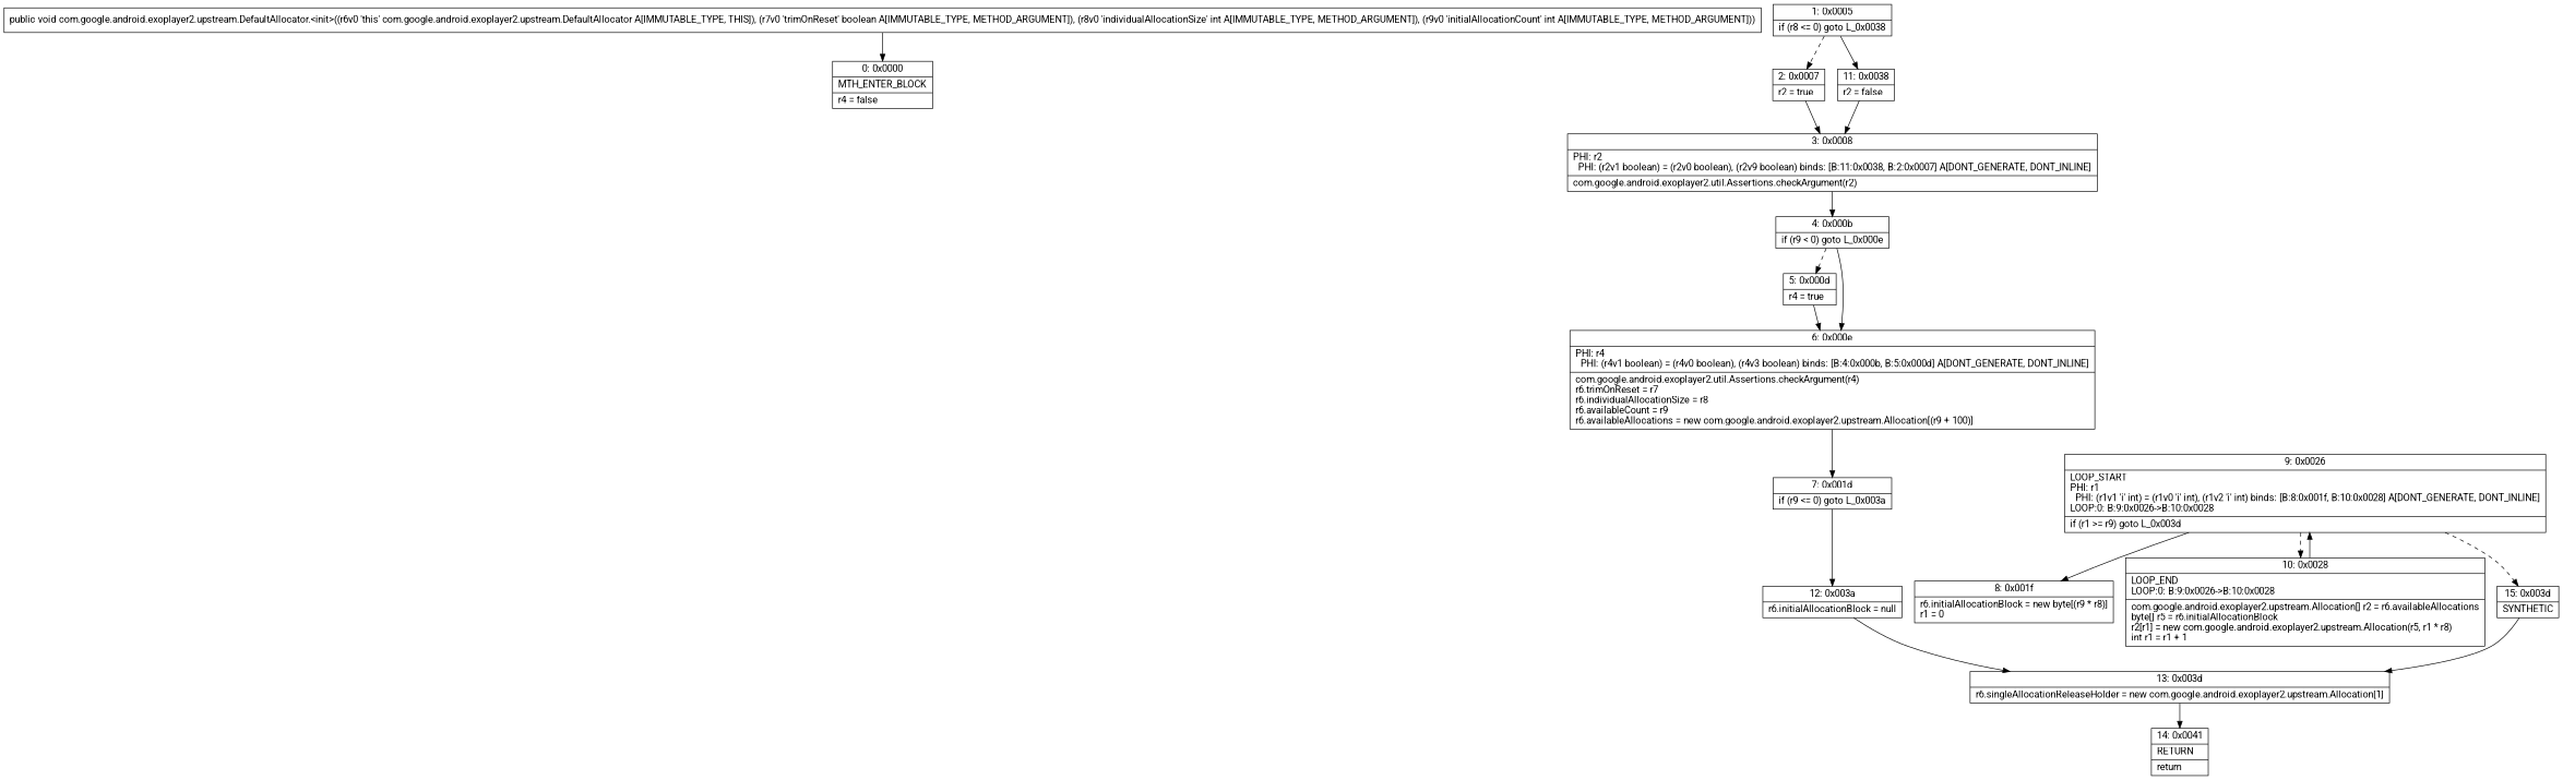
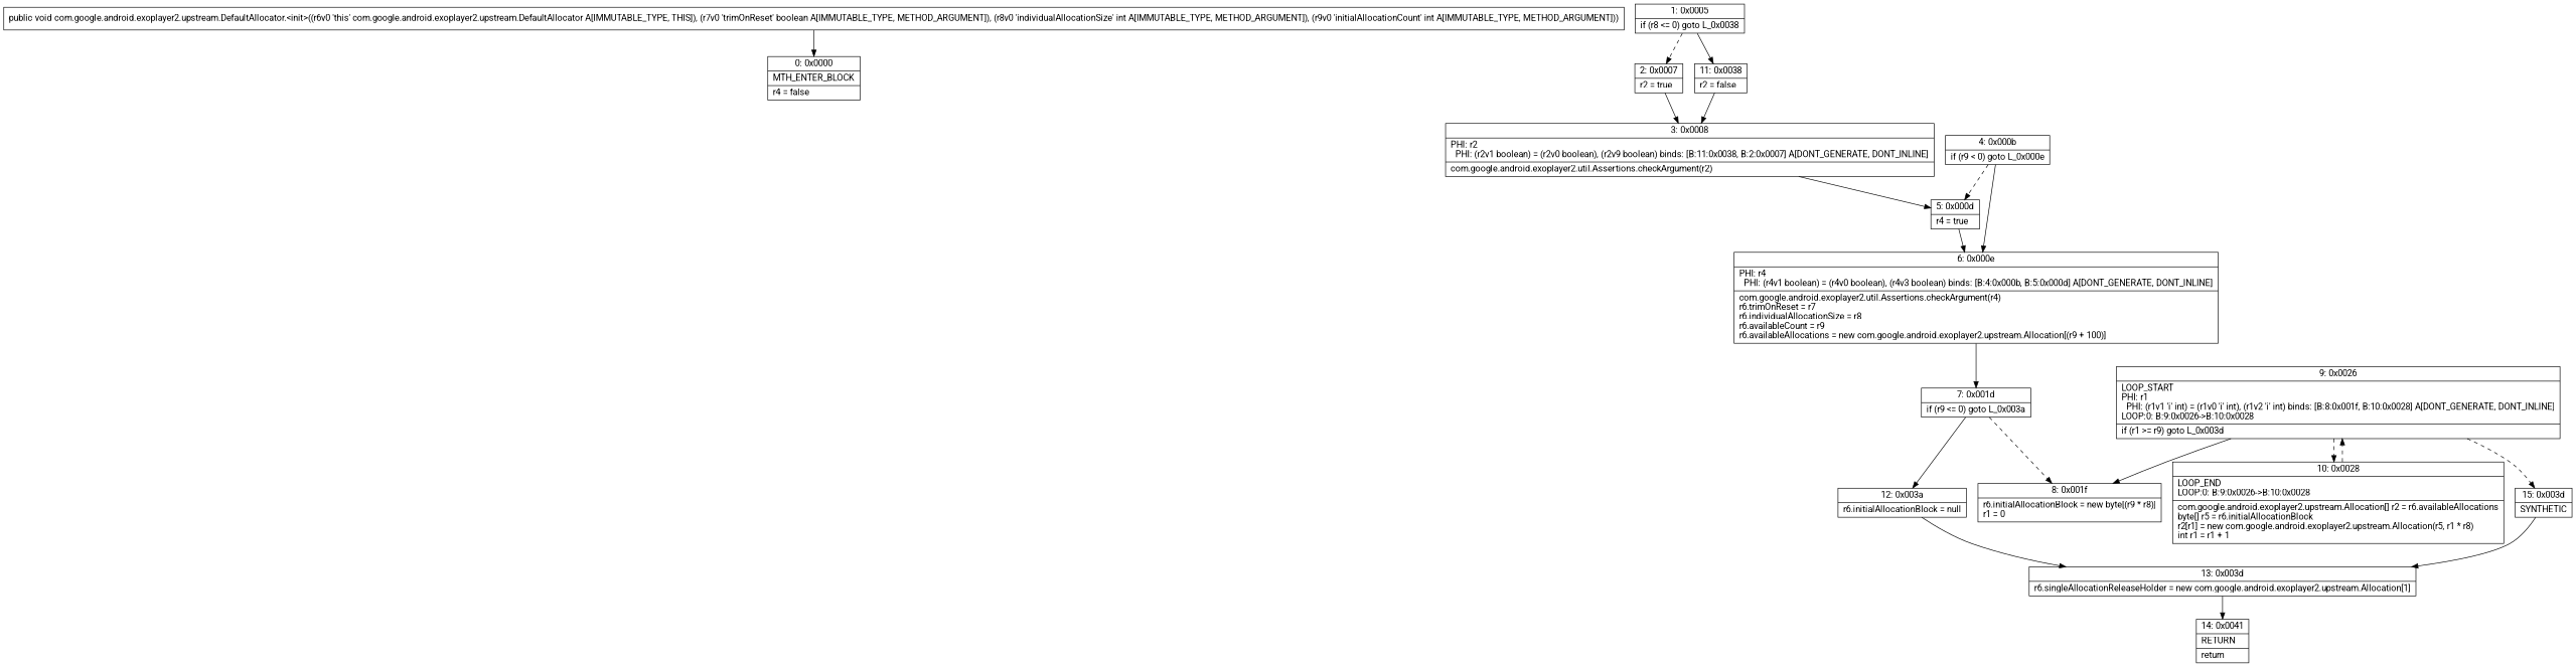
  digraph {
    fontname=Roboto
    node [fontname=Roboto shape=record]
    edge [fontname=Roboto]
    n1 [label="{0\:\ 0x0000|MTH_ENTER_BLOCK\l|r4 = false\l}"]
    n2 [label="{1\:\ 0x0005|if (r8 \<= 0) goto L_0x0038\l}"]
    n3 [label="{2\:\ 0x0007|r2 = true\l}"]
    n4 [label="{11\:\ 0x0038|r2 = false\l}"]
    n5 [label="{3\:\ 0x0008|PHI: r2 \l  PHI: (r2v1 boolean) = (r2v0 boolean), (r2v9 boolean) binds: [B:11:0x0038, B:2:0x0007] A[DONT_GENERATE, DONT_INLINE]\l|com.google.android.exoplayer2.util.Assertions.checkArgument(r2)\l}"]
    n6 [label="{4\:\ 0x000b|if (r9 \< 0) goto L_0x000e\l}"]
    n7 [label="{5\:\ 0x000d|r4 = true\l}"]
    n8 [label="{6\:\ 0x000e|PHI: r4 \l  PHI: (r4v1 boolean) = (r4v0 boolean), (r4v3 boolean) binds: [B:4:0x000b, B:5:0x000d] A[DONT_GENERATE, DONT_INLINE]\l|com.google.android.exoplayer2.util.Assertions.checkArgument(r4)\lr6.trimOnReset = r7\lr6.individualAllocationSize = r8\lr6.availableCount = r9\lr6.availableAllocations = new com.google.android.exoplayer2.upstream.Allocation[(r9 + 100)]\l}"]
    n9 [label="{7\:\ 0x001d|if (r9 \<= 0) goto L_0x003a\l}"]
    n10 [label="{8\:\ 0x001f|r6.initialAllocationBlock = new byte[(r9 * r8)]\lr1 = 0\l}"]
    n11 [label="{12\:\ 0x003a|r6.initialAllocationBlock = null\l}"]
    n12 [label="{13\:\ 0x003d|r6.singleAllocationReleaseHolder = new com.google.android.exoplayer2.upstream.Allocation[1]\l}"]
    n13 [label="{9\:\ 0x0026|LOOP_START\lPHI: r1 \l  PHI: (r1v1 'i' int) = (r1v0 'i' int), (r1v2 'i' int) binds: [B:8:0x001f, B:10:0x0028] A[DONT_GENERATE, DONT_INLINE]\lLOOP:0: B:9:0x0026\-\>B:10:0x0028\l|if (r1 \>= r9) goto L_0x003d\l}"]
    n14 [label="{10\:\ 0x0028|LOOP_END\lLOOP:0: B:9:0x0026\-\>B:10:0x0028\l|com.google.android.exoplayer2.upstream.Allocation[] r2 = r6.availableAllocations\lbyte[] r5 = r6.initialAllocationBlock\lr2[r1] = new com.google.android.exoplayer2.upstream.Allocation(r5, r1 * r8)\lint r1 = r1 + 1\l}"]
    n15 [label="{15\:\ 0x003d|SYNTHETIC\l}"]
    n16 [label="{14\:\ 0x0041|RETURN\l|return\l}"]
    n17 [label="{public void com.google.android.exoplayer2.upstream.DefaultAllocator.\<init\>((r6v0 'this' com.google.android.exoplayer2.upstream.DefaultAllocator A[IMMUTABLE_TYPE, THIS]), (r7v0 'trimOnReset' boolean A[IMMUTABLE_TYPE, METHOD_ARGUMENT]), (r8v0 'individualAllocationSize' int A[IMMUTABLE_TYPE, METHOD_ARGUMENT]), (r9v0 'initialAllocationCount' int A[IMMUTABLE_TYPE, METHOD_ARGUMENT])) }"]
    n2 -> n3 [style=dashed]
    n2 -> n4
    n3 -> n5
    n4 -> n5
-   n5 -> n6
+   n5 -> n7
    n6 -> n7 [style=dashed]
    n6 -> n8
    n7 -> n8
    n8 -> n9
+   n9 -> n10 [style=dashed]
    n9 -> n11
    n11 -> n12
    n12 -> n16
    n13 -> n10
    n13 -> n14 [style=dashed]
    n13 -> n15 [style=dashed]
-   n14 -> n13
+   n14 -> n13 [style=dashed]
    n15 -> n12
    n17 -> n1
  }
